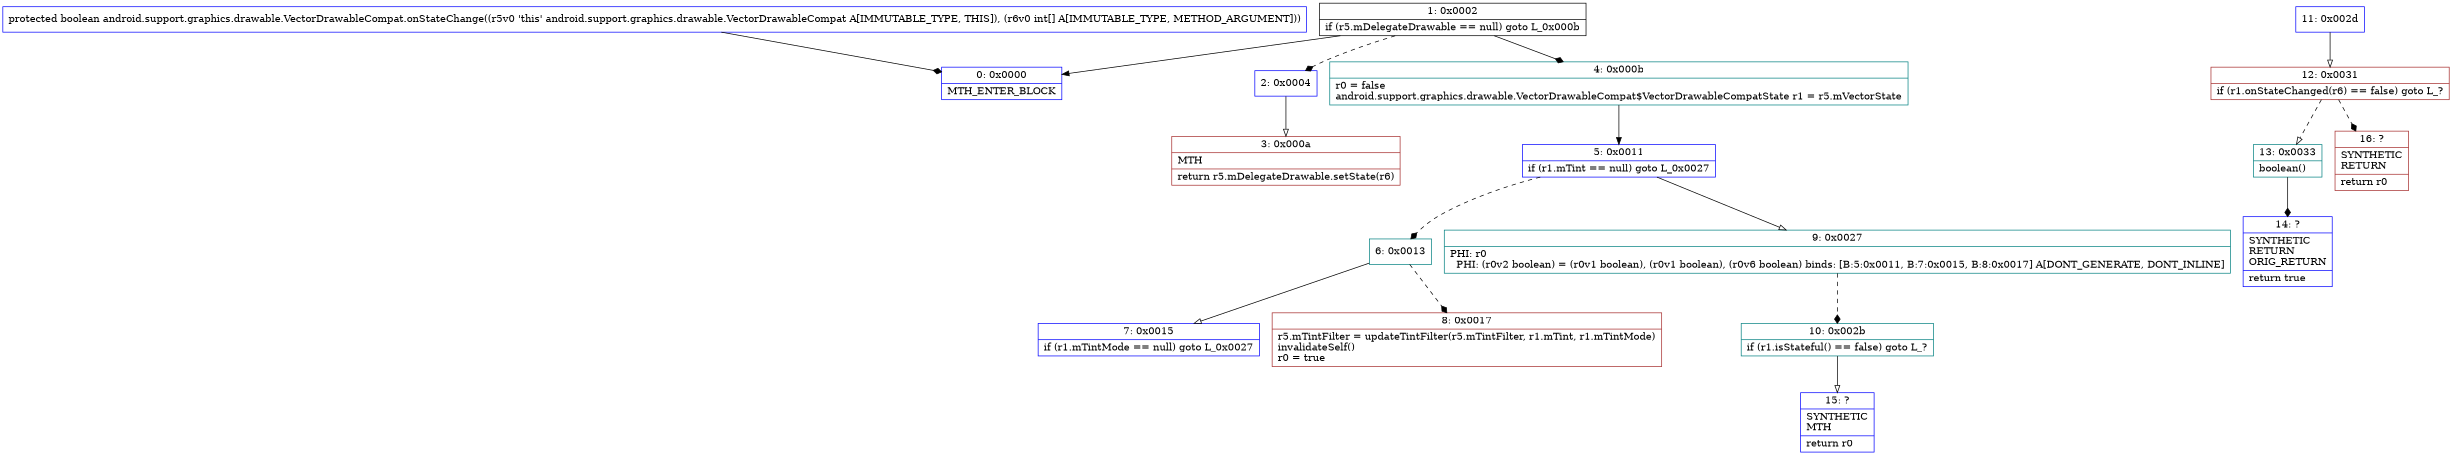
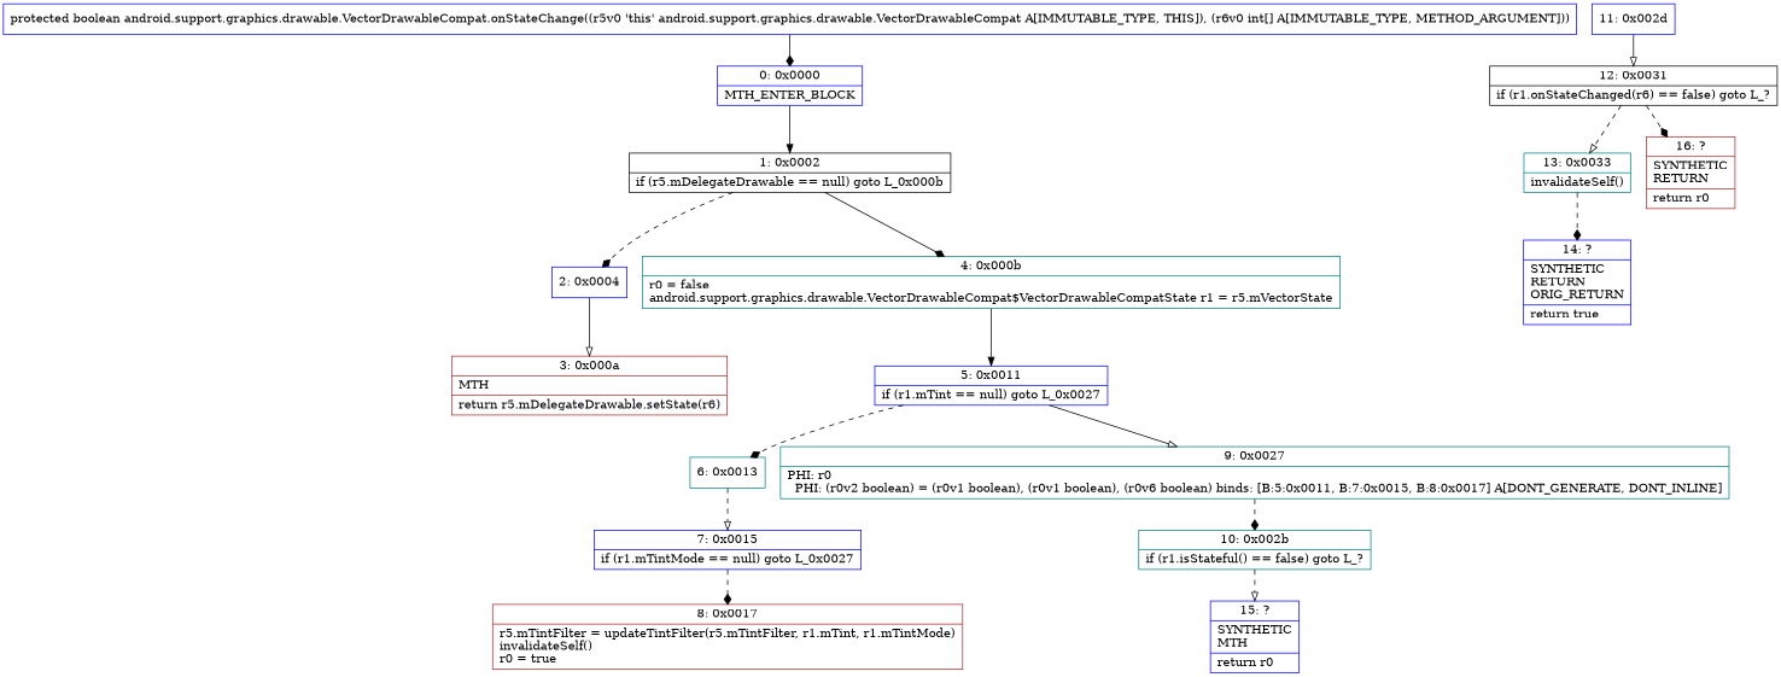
  digraph {
    node [color=blue shape=record]
    edge [arrowhead=diamond]
    n1 [label="{0\:\ 0x0000|MTH_ENTER_BLOCK\l}"]
    n2 [color=black label="{1\:\ 0x0002|if (r5.mDelegateDrawable == null) goto L_0x000b\l}"]
    n3 [label="{2\:\ 0x0004}"]
    n4 [color=teal label="{4\:\ 0x000b|r0 = false\landroid.support.graphics.drawable.VectorDrawableCompat$VectorDrawableCompatState r1 = r5.mVectorState\l}"]
    n5 [color=brown label="{3\:\ 0x000a|MTH\l|return r5.mDelegateDrawable.setState(r6)\l}"]
    n6 [label="{5\:\ 0x0011|if (r1.mTint == null) goto L_0x0027\l}"]
    n7 [color=teal label="{6\:\ 0x0013}"]
    n8 [color=teal label="{9\:\ 0x0027|PHI: r0 \l  PHI: (r0v2 boolean) = (r0v1 boolean), (r0v1 boolean), (r0v6 boolean) binds: [B:5:0x0011, B:7:0x0015, B:8:0x0017] A[DONT_GENERATE, DONT_INLINE]\l}"]
    n9 [label="{7\:\ 0x0015|if (r1.mTintMode == null) goto L_0x0027\l}"]
    n10 [color=teal label="{10\:\ 0x002b|if (r1.isStateful() == false) goto L_?\l}"]
    n11 [color=brown label="{8\:\ 0x0017|r5.mTintFilter = updateTintFilter(r5.mTintFilter, r1.mTint, r1.mTintMode)\linvalidateSelf()\lr0 = true\l}"]
    n12 [label="{15\:\ ?|SYNTHETIC\lMTH\l|return r0\l}"]
    n13 [label="{11\:\ 0x002d}"]
-   n14 [color=brown label="{12\:\ 0x0031|if (r1.onStateChanged(r6) == false) goto L_?\l}"]
-   n15 [color=teal label="{13\:\ 0x0033|boolean()\l}"]
+   n14 [color=black label="{12\:\ 0x0031|if (r1.onStateChanged(r6) == false) goto L_?\l}"]
+   n15 [color=teal label="{13\:\ 0x0033|invalidateSelf()\l}"]
    n16 [color=brown label="{16\:\ ?|SYNTHETIC\lRETURN\l|return r0\l}"]
    n17 [label="{14\:\ ?|SYNTHETIC\lRETURN\lORIG_RETURN\l|return true\l}"]
    n18 [label="{protected boolean android.support.graphics.drawable.VectorDrawableCompat.onStateChange((r5v0 'this' android.support.graphics.drawable.VectorDrawableCompat A[IMMUTABLE_TYPE, THIS]), (r6v0 int[] A[IMMUTABLE_TYPE, METHOD_ARGUMENT])) }"]
-   n2 -> n1 [arrowhead=normal]
+   n1 -> n2 [arrowhead=normal]
    n2 -> n3 [style=dashed]
    n2 -> n4
    n3 -> n5 [arrowhead=onormal]
    n4 -> n6 [arrowhead=normal]
    n6 -> n7 [style=dashed]
    n6 -> n8 [arrowhead=onormal]
-   n7 -> n9 [arrowhead=onormal]
+   n7 -> n9 [arrowhead=onormal style=dashed]
    n8 -> n10 [style=dashed]
-   n7 -> n11 [style=dashed]
-   n10 -> n12 [arrowhead=onormal]
+   n9 -> n11 [style=dashed]
+   n10 -> n12 [arrowhead=onormal style=dashed]
    n13 -> n14 [arrowhead=onormal]
    n14 -> n15 [arrowhead=onormal style=dashed]
    n14 -> n16 [style=dashed]
-   n15 -> n17
+   n15 -> n17 [style=dashed]
    n18 -> n1
  }
